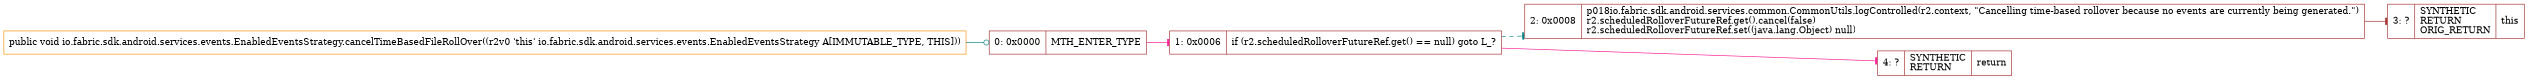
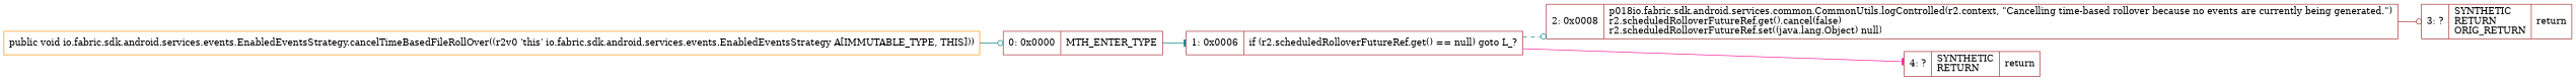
  digraph {
    rankdir=LR
    node [color=brown shape=record]
    edge [arrowhead=tee color=deeppink]
    n1 [label="{0\:\ 0x0000|MTH_ENTER_TYPE\l}"]
    n2 [label="{1\:\ 0x0006|if (r2.scheduledRolloverFutureRef.get() == null) goto L_?\l}"]
    n3 [label="{2\:\ 0x0008|p018io.fabric.sdk.android.services.common.CommonUtils.logControlled(r2.context, \"Cancelling time\-based rollover because no events are currently being generated.\")\lr2.scheduledRolloverFutureRef.get().cancel(false)\lr2.scheduledRolloverFutureRef.set((java.lang.Object) null)\l}"]
    n4 [label="{4\:\ ?|SYNTHETIC\lRETURN\l|return\l}"]
-   n5 [label="{3\:\ ?|SYNTHETIC\lRETURN\lORIG_RETURN\l|this\l}"]
+   n5 [label="{3\:\ ?|SYNTHETIC\lRETURN\lORIG_RETURN\l|return\l}"]
    n6 [color=darkorange label="{public void io.fabric.sdk.android.services.events.EnabledEventsStrategy.cancelTimeBasedFileRollOver((r2v0 'this' io.fabric.sdk.android.services.events.EnabledEventsStrategy A[IMMUTABLE_TYPE, THIS])) }"]
-   n1 -> n2
-   n2 -> n3 [color=teal style=dashed]
+   n1 -> n2 [color=teal]
+   n2 -> n3 [arrowhead=odot color=teal style=dashed]
    n2 -> n4
-   n3 -> n5 [color=brown]
+   n3 -> n5 [arrowhead=odot color=brown]
    n6 -> n1 [arrowhead=odot color=teal]
  }
